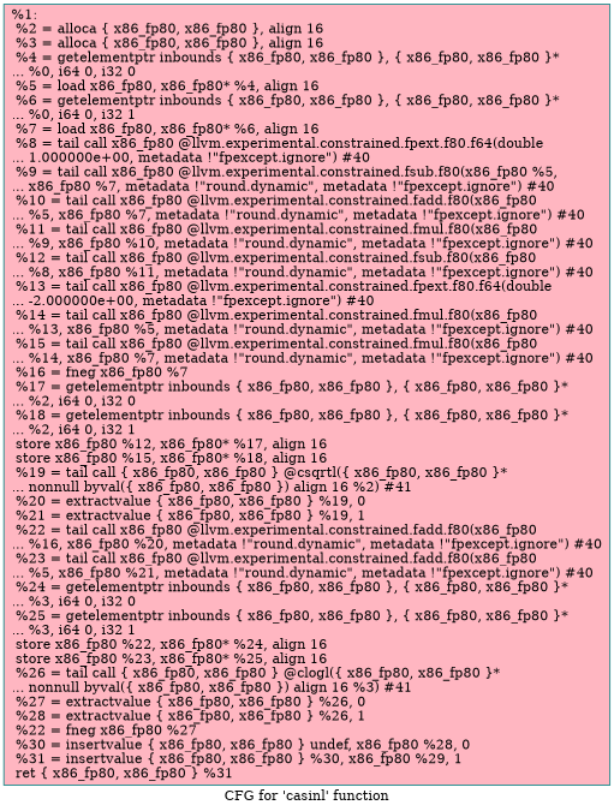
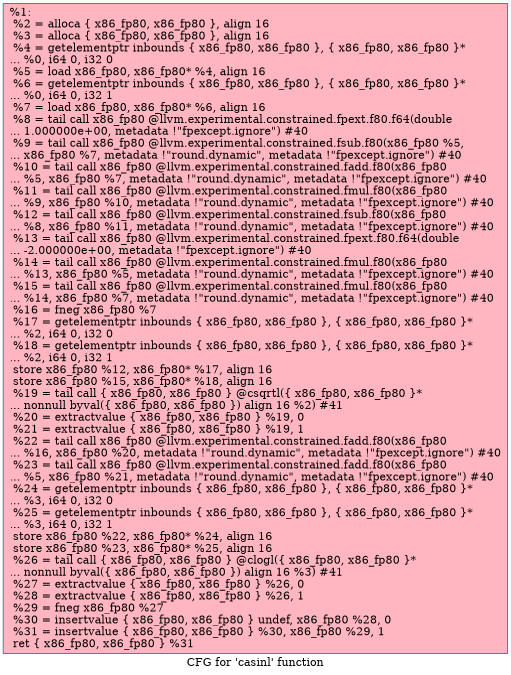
  digraph {
    label="CFG for 'casinl' function"
-   n1 [label="{%1:\l  %2 = alloca \{ x86_fp80, x86_fp80 \}, align 16\l  %3 = alloca \{ x86_fp80, x86_fp80 \}, align 16\l  %4 = getelementptr inbounds \{ x86_fp80, x86_fp80 \}, \{ x86_fp80, x86_fp80 \}*\l... %0, i64 0, i32 0\l  %5 = load x86_fp80, x86_fp80* %4, align 16\l  %6 = getelementptr inbounds \{ x86_fp80, x86_fp80 \}, \{ x86_fp80, x86_fp80 \}*\l... %0, i64 0, i32 1\l  %7 = load x86_fp80, x86_fp80* %6, align 16\l  %8 = tail call x86_fp80 @llvm.experimental.constrained.fpext.f80.f64(double\l... 1.000000e+00, metadata !\"fpexcept.ignore\") #40\l  %9 = tail call x86_fp80 @llvm.experimental.constrained.fsub.f80(x86_fp80 %5,\l... x86_fp80 %7, metadata !\"round.dynamic\", metadata !\"fpexcept.ignore\") #40\l  %10 = tail call x86_fp80 @llvm.experimental.constrained.fadd.f80(x86_fp80\l... %5, x86_fp80 %7, metadata !\"round.dynamic\", metadata !\"fpexcept.ignore\") #40\l  %11 = tail call x86_fp80 @llvm.experimental.constrained.fmul.f80(x86_fp80\l... %9, x86_fp80 %10, metadata !\"round.dynamic\", metadata !\"fpexcept.ignore\") #40\l  %12 = tail call x86_fp80 @llvm.experimental.constrained.fsub.f80(x86_fp80\l... %8, x86_fp80 %11, metadata !\"round.dynamic\", metadata !\"fpexcept.ignore\") #40\l  %13 = tail call x86_fp80 @llvm.experimental.constrained.fpext.f80.f64(double\l... -2.000000e+00, metadata !\"fpexcept.ignore\") #40\l  %14 = tail call x86_fp80 @llvm.experimental.constrained.fmul.f80(x86_fp80\l... %13, x86_fp80 %5, metadata !\"round.dynamic\", metadata !\"fpexcept.ignore\") #40\l  %15 = tail call x86_fp80 @llvm.experimental.constrained.fmul.f80(x86_fp80\l... %14, x86_fp80 %7, metadata !\"round.dynamic\", metadata !\"fpexcept.ignore\") #40\l  %16 = fneg x86_fp80 %7\l  %17 = getelementptr inbounds \{ x86_fp80, x86_fp80 \}, \{ x86_fp80, x86_fp80 \}*\l... %2, i64 0, i32 0\l  %18 = getelementptr inbounds \{ x86_fp80, x86_fp80 \}, \{ x86_fp80, x86_fp80 \}*\l... %2, i64 0, i32 1\l  store x86_fp80 %12, x86_fp80* %17, align 16\l  store x86_fp80 %15, x86_fp80* %18, align 16\l  %19 = tail call \{ x86_fp80, x86_fp80 \} @csqrtl(\{ x86_fp80, x86_fp80 \}*\l... nonnull byval(\{ x86_fp80, x86_fp80 \}) align 16 %2) #41\l  %20 = extractvalue \{ x86_fp80, x86_fp80 \} %19, 0\l  %21 = extractvalue \{ x86_fp80, x86_fp80 \} %19, 1\l  %22 = tail call x86_fp80 @llvm.experimental.constrained.fadd.f80(x86_fp80\l... %16, x86_fp80 %20, metadata !\"round.dynamic\", metadata !\"fpexcept.ignore\") #40\l  %23 = tail call x86_fp80 @llvm.experimental.constrained.fadd.f80(x86_fp80\l... %5, x86_fp80 %21, metadata !\"round.dynamic\", metadata !\"fpexcept.ignore\") #40\l  %24 = getelementptr inbounds \{ x86_fp80, x86_fp80 \}, \{ x86_fp80, x86_fp80 \}*\l... %3, i64 0, i32 0\l  %25 = getelementptr inbounds \{ x86_fp80, x86_fp80 \}, \{ x86_fp80, x86_fp80 \}*\l... %3, i64 0, i32 1\l  store x86_fp80 %22, x86_fp80* %24, align 16\l  store x86_fp80 %23, x86_fp80* %25, align 16\l  %26 = tail call \{ x86_fp80, x86_fp80 \} @clogl(\{ x86_fp80, x86_fp80 \}*\l... nonnull byval(\{ x86_fp80, x86_fp80 \}) align 16 %3) #41\l  %27 = extractvalue \{ x86_fp80, x86_fp80 \} %26, 0\l  %28 = extractvalue \{ x86_fp80, x86_fp80 \} %26, 1\l  %22 = fneg x86_fp80 %27\l  %30 = insertvalue \{ x86_fp80, x86_fp80 \} undef, x86_fp80 %28, 0\l  %31 = insertvalue \{ x86_fp80, x86_fp80 \} %30, x86_fp80 %29, 1\l  ret \{ x86_fp80, x86_fp80 \} %31\l}" shape=record style=filled fillcolor=lightpink color=teal]
+   n1 [label="{%1:\l  %2 = alloca \{ x86_fp80, x86_fp80 \}, align 16\l  %3 = alloca \{ x86_fp80, x86_fp80 \}, align 16\l  %4 = getelementptr inbounds \{ x86_fp80, x86_fp80 \}, \{ x86_fp80, x86_fp80 \}*\l... %0, i64 0, i32 0\l  %5 = load x86_fp80, x86_fp80* %4, align 16\l  %6 = getelementptr inbounds \{ x86_fp80, x86_fp80 \}, \{ x86_fp80, x86_fp80 \}*\l... %0, i64 0, i32 1\l  %7 = load x86_fp80, x86_fp80* %6, align 16\l  %8 = tail call x86_fp80 @llvm.experimental.constrained.fpext.f80.f64(double\l... 1.000000e+00, metadata !\"fpexcept.ignore\") #40\l  %9 = tail call x86_fp80 @llvm.experimental.constrained.fsub.f80(x86_fp80 %5,\l... x86_fp80 %7, metadata !\"round.dynamic\", metadata !\"fpexcept.ignore\") #40\l  %10 = tail call x86_fp80 @llvm.experimental.constrained.fadd.f80(x86_fp80\l... %5, x86_fp80 %7, metadata !\"round.dynamic\", metadata !\"fpexcept.ignore\") #40\l  %11 = tail call x86_fp80 @llvm.experimental.constrained.fmul.f80(x86_fp80\l... %9, x86_fp80 %10, metadata !\"round.dynamic\", metadata !\"fpexcept.ignore\") #40\l  %12 = tail call x86_fp80 @llvm.experimental.constrained.fsub.f80(x86_fp80\l... %8, x86_fp80 %11, metadata !\"round.dynamic\", metadata !\"fpexcept.ignore\") #40\l  %13 = tail call x86_fp80 @llvm.experimental.constrained.fpext.f80.f64(double\l... -2.000000e+00, metadata !\"fpexcept.ignore\") #40\l  %14 = tail call x86_fp80 @llvm.experimental.constrained.fmul.f80(x86_fp80\l... %13, x86_fp80 %5, metadata !\"round.dynamic\", metadata !\"fpexcept.ignore\") #40\l  %15 = tail call x86_fp80 @llvm.experimental.constrained.fmul.f80(x86_fp80\l... %14, x86_fp80 %7, metadata !\"round.dynamic\", metadata !\"fpexcept.ignore\") #40\l  %16 = fneg x86_fp80 %7\l  %17 = getelementptr inbounds \{ x86_fp80, x86_fp80 \}, \{ x86_fp80, x86_fp80 \}*\l... %2, i64 0, i32 0\l  %18 = getelementptr inbounds \{ x86_fp80, x86_fp80 \}, \{ x86_fp80, x86_fp80 \}*\l... %2, i64 0, i32 1\l  store x86_fp80 %12, x86_fp80* %17, align 16\l  store x86_fp80 %15, x86_fp80* %18, align 16\l  %19 = tail call \{ x86_fp80, x86_fp80 \} @csqrtl(\{ x86_fp80, x86_fp80 \}*\l... nonnull byval(\{ x86_fp80, x86_fp80 \}) align 16 %2) #41\l  %20 = extractvalue \{ x86_fp80, x86_fp80 \} %19, 0\l  %21 = extractvalue \{ x86_fp80, x86_fp80 \} %19, 1\l  %22 = tail call x86_fp80 @llvm.experimental.constrained.fadd.f80(x86_fp80\l... %16, x86_fp80 %20, metadata !\"round.dynamic\", metadata !\"fpexcept.ignore\") #40\l  %23 = tail call x86_fp80 @llvm.experimental.constrained.fadd.f80(x86_fp80\l... %5, x86_fp80 %21, metadata !\"round.dynamic\", metadata !\"fpexcept.ignore\") #40\l  %24 = getelementptr inbounds \{ x86_fp80, x86_fp80 \}, \{ x86_fp80, x86_fp80 \}*\l... %3, i64 0, i32 0\l  %25 = getelementptr inbounds \{ x86_fp80, x86_fp80 \}, \{ x86_fp80, x86_fp80 \}*\l... %3, i64 0, i32 1\l  store x86_fp80 %22, x86_fp80* %24, align 16\l  store x86_fp80 %23, x86_fp80* %25, align 16\l  %26 = tail call \{ x86_fp80, x86_fp80 \} @clogl(\{ x86_fp80, x86_fp80 \}*\l... nonnull byval(\{ x86_fp80, x86_fp80 \}) align 16 %3) #41\l  %27 = extractvalue \{ x86_fp80, x86_fp80 \} %26, 0\l  %28 = extractvalue \{ x86_fp80, x86_fp80 \} %26, 1\l  %29 = fneg x86_fp80 %27\l  %30 = insertvalue \{ x86_fp80, x86_fp80 \} undef, x86_fp80 %28, 0\l  %31 = insertvalue \{ x86_fp80, x86_fp80 \} %30, x86_fp80 %29, 1\l  ret \{ x86_fp80, x86_fp80 \} %31\l}" shape=record style=filled fillcolor=lightpink color=teal]
  }
